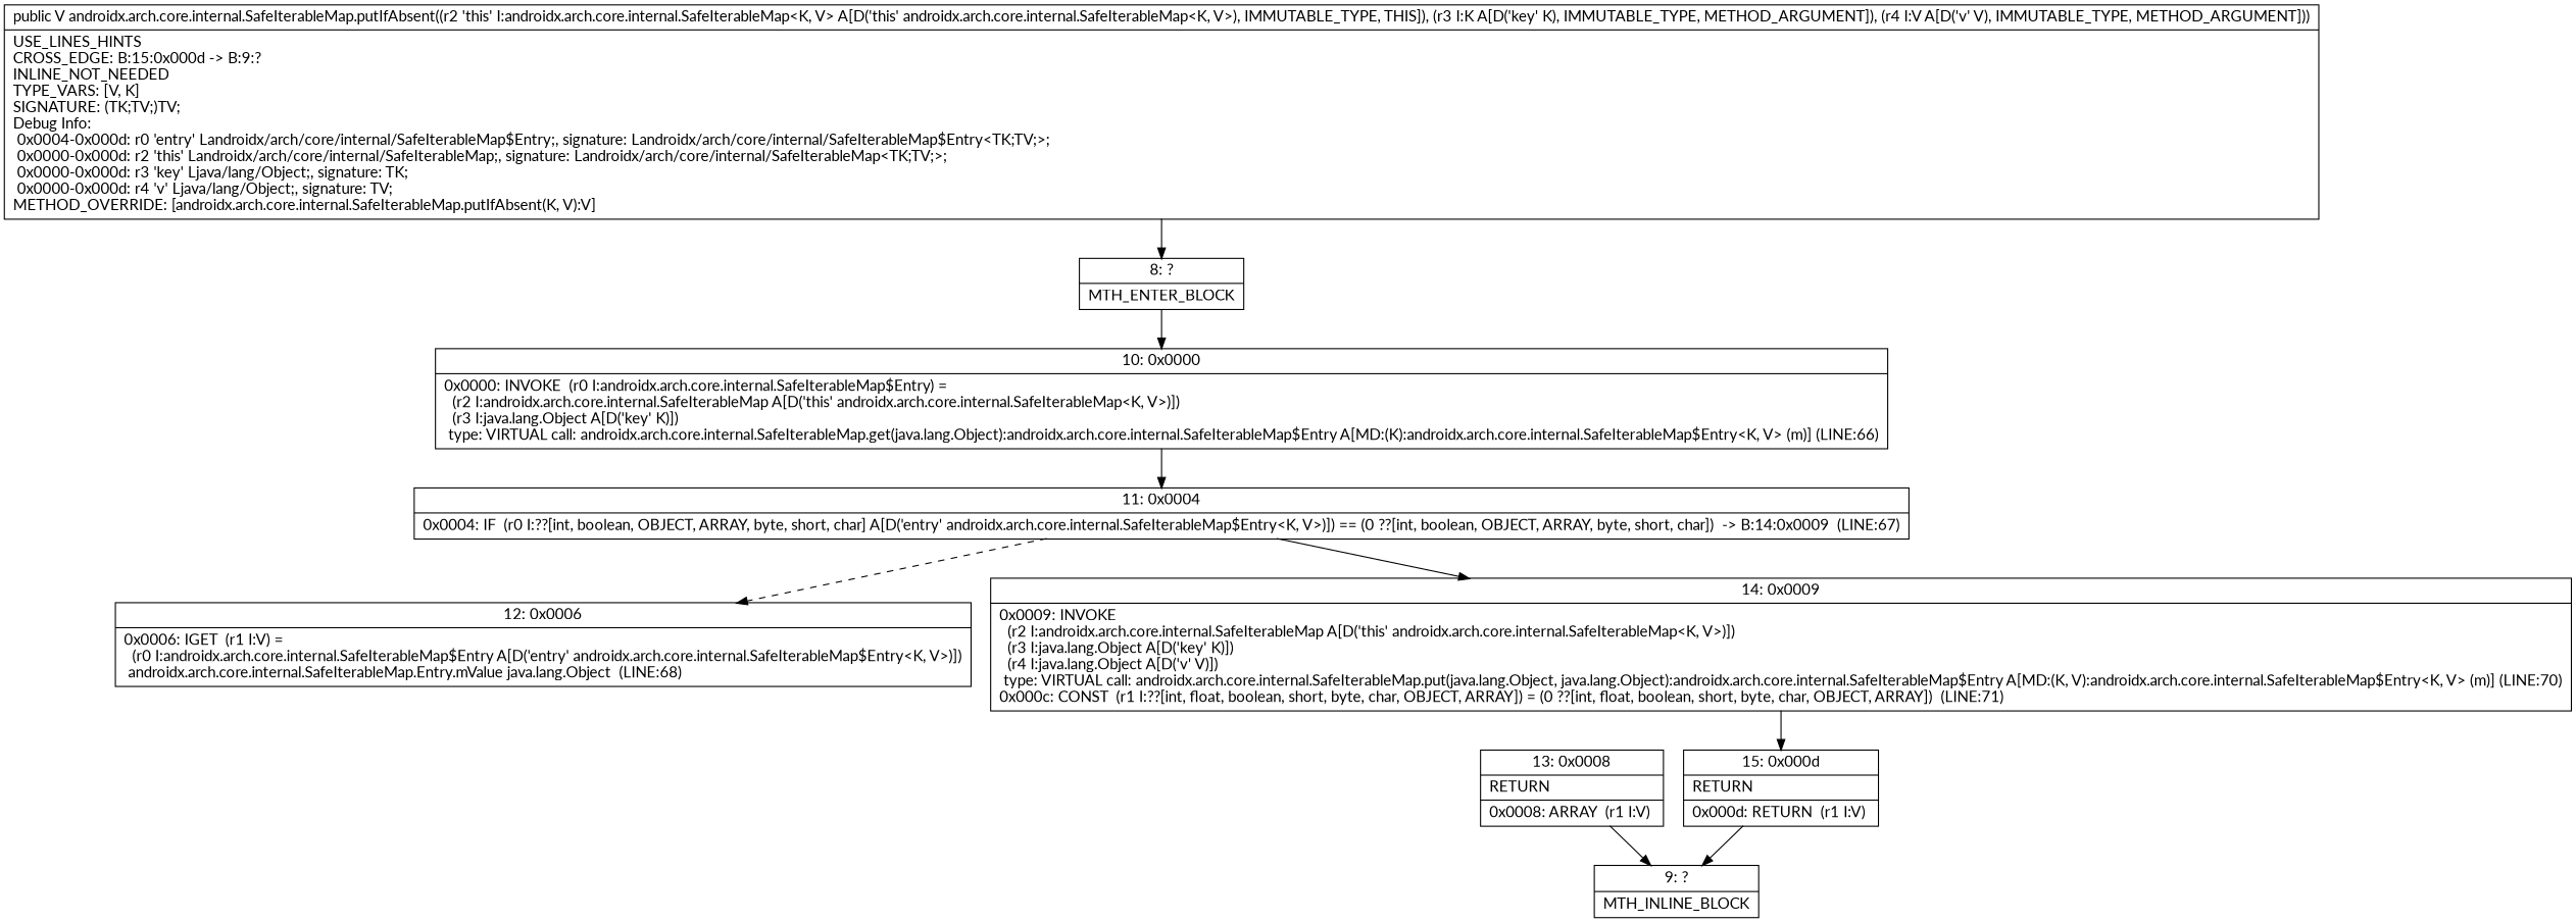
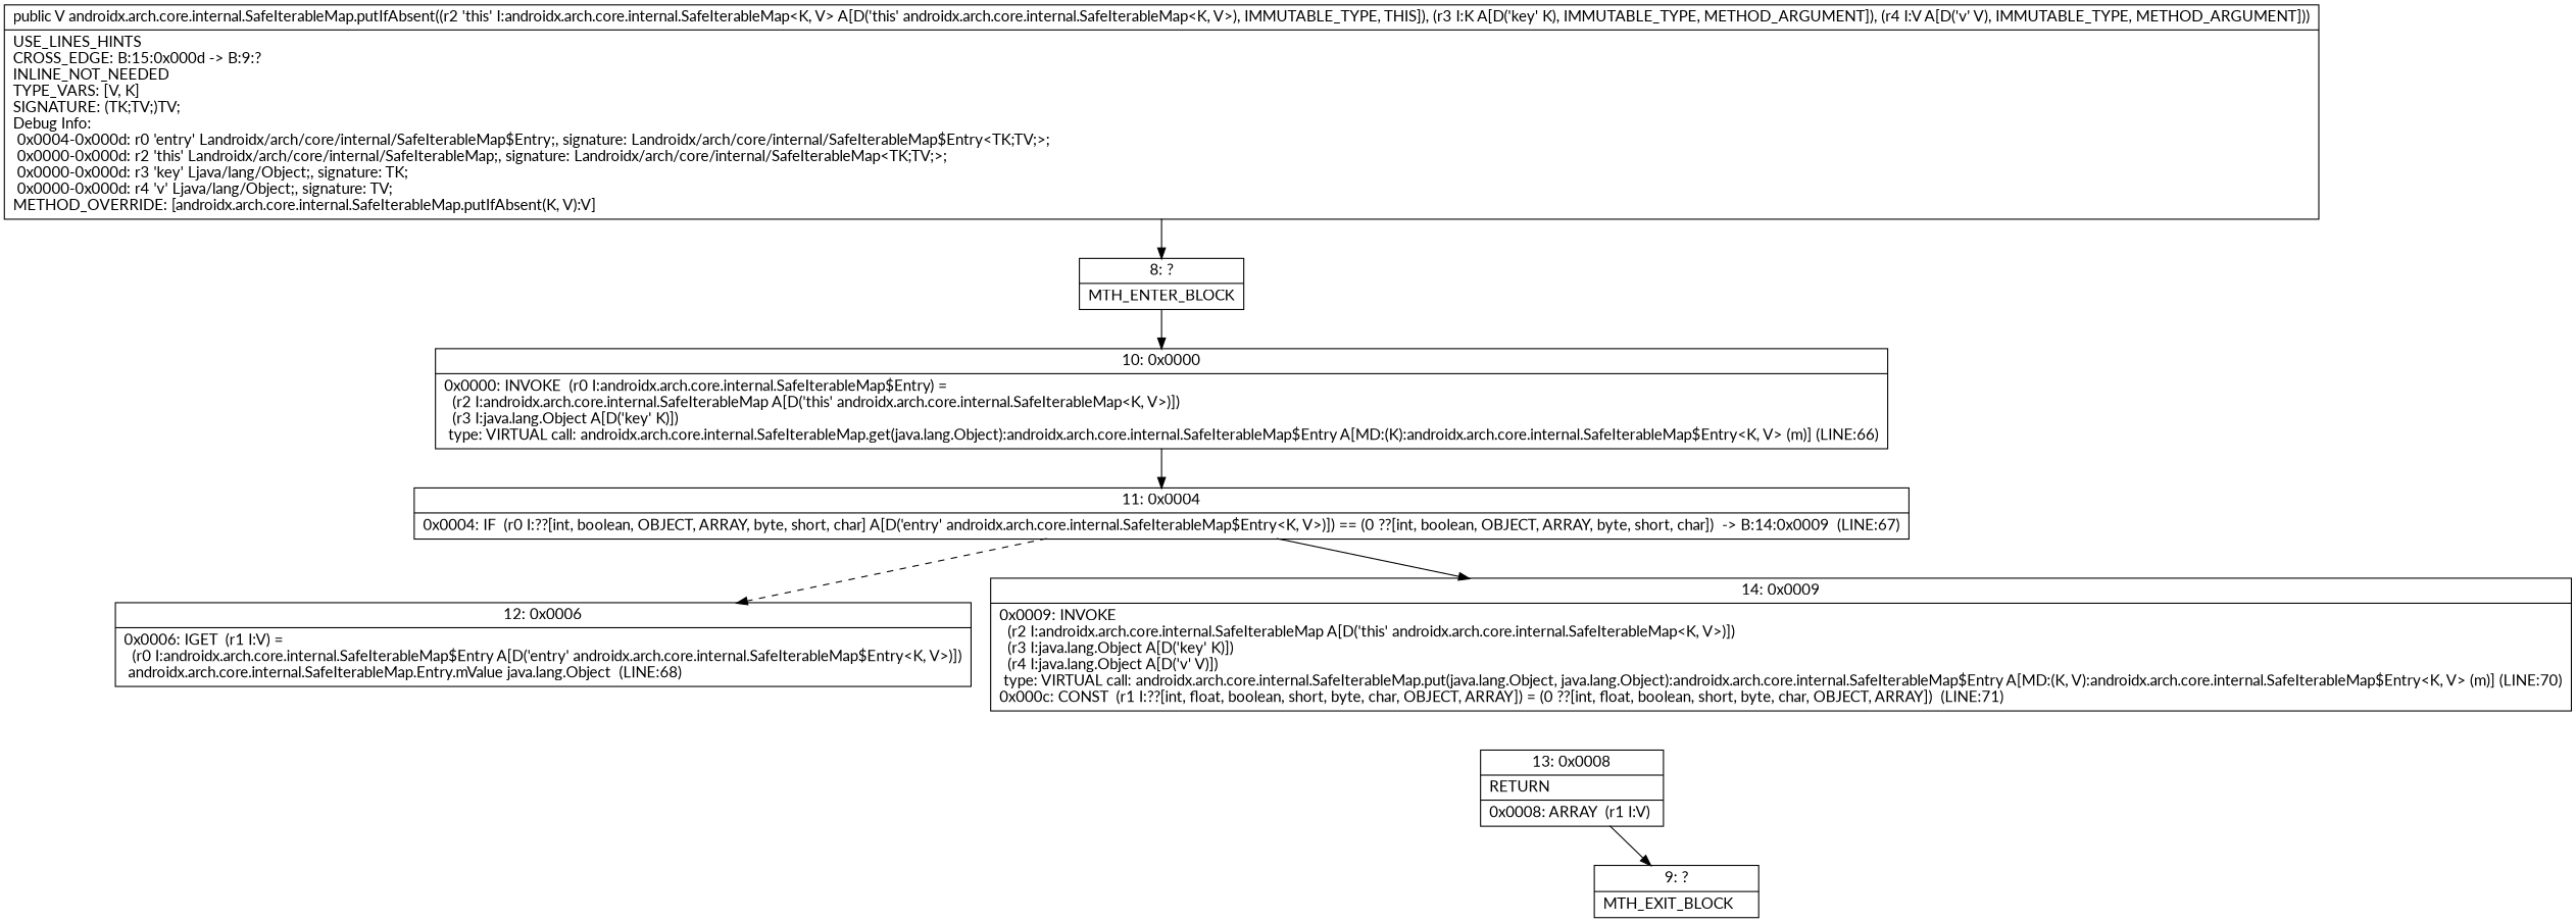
  digraph {
    fontname=Lato
    node [fontname=Lato shape=record]
    edge [fontname=Lato]
    n1 [label="{8\:\ ?|MTH_ENTER_BLOCK\l}"]
    n2 [label="{10\:\ 0x0000|0x0000: INVOKE  (r0 I:androidx.arch.core.internal.SafeIterableMap$Entry) = \l  (r2 I:androidx.arch.core.internal.SafeIterableMap A[D('this' androidx.arch.core.internal.SafeIterableMap\<K, V\>)])\l  (r3 I:java.lang.Object A[D('key' K)])\l type: VIRTUAL call: androidx.arch.core.internal.SafeIterableMap.get(java.lang.Object):androidx.arch.core.internal.SafeIterableMap$Entry A[MD:(K):androidx.arch.core.internal.SafeIterableMap$Entry\<K, V\> (m)] (LINE:66)\l}"]
    n3 [label="{11\:\ 0x0004|0x0004: IF  (r0 I:??[int, boolean, OBJECT, ARRAY, byte, short, char] A[D('entry' androidx.arch.core.internal.SafeIterableMap$Entry\<K, V\>)]) == (0 ??[int, boolean, OBJECT, ARRAY, byte, short, char])  \-\> B:14:0x0009  (LINE:67)\l}"]
    n4 [label="{12\:\ 0x0006|0x0006: IGET  (r1 I:V) = \l  (r0 I:androidx.arch.core.internal.SafeIterableMap$Entry A[D('entry' androidx.arch.core.internal.SafeIterableMap$Entry\<K, V\>)])\l androidx.arch.core.internal.SafeIterableMap.Entry.mValue java.lang.Object  (LINE:68)\l}"]
    n5 [label="{14\:\ 0x0009|0x0009: INVOKE  \l  (r2 I:androidx.arch.core.internal.SafeIterableMap A[D('this' androidx.arch.core.internal.SafeIterableMap\<K, V\>)])\l  (r3 I:java.lang.Object A[D('key' K)])\l  (r4 I:java.lang.Object A[D('v' V)])\l type: VIRTUAL call: androidx.arch.core.internal.SafeIterableMap.put(java.lang.Object, java.lang.Object):androidx.arch.core.internal.SafeIterableMap$Entry A[MD:(K, V):androidx.arch.core.internal.SafeIterableMap$Entry\<K, V\> (m)] (LINE:70)\l0x000c: CONST  (r1 I:??[int, float, boolean, short, byte, char, OBJECT, ARRAY]) = (0 ??[int, float, boolean, short, byte, char, OBJECT, ARRAY])  (LINE:71)\l}"]
-   n6 [label="{15\:\ 0x000d|RETURN\l|0x000d: RETURN  (r1 I:V) \l}"]
    n7 [label="{13\:\ 0x0008|RETURN\l|0x0008: ARRAY  (r1 I:V) \l}"]
-   n8 [label="{9\:\ ?|MTH_INLINE_BLOCK\l}"]
+   n8 [label="{9\:\ ?|MTH_EXIT_BLOCK\l}"]
    n9 [label="{public V androidx.arch.core.internal.SafeIterableMap.putIfAbsent((r2 'this' I:androidx.arch.core.internal.SafeIterableMap\<K, V\> A[D('this' androidx.arch.core.internal.SafeIterableMap\<K, V\>), IMMUTABLE_TYPE, THIS]), (r3 I:K A[D('key' K), IMMUTABLE_TYPE, METHOD_ARGUMENT]), (r4 I:V A[D('v' V), IMMUTABLE_TYPE, METHOD_ARGUMENT]))  | USE_LINES_HINTS\lCROSS_EDGE: B:15:0x000d \-\> B:9:?\lINLINE_NOT_NEEDED\lTYPE_VARS: [V, K]\lSIGNATURE: (TK;TV;)TV;\lDebug Info:\l  0x0004\-0x000d: r0 'entry' Landroidx\/arch\/core\/internal\/SafeIterableMap$Entry;, signature: Landroidx\/arch\/core\/internal\/SafeIterableMap$Entry\<TK;TV;\>;\l  0x0000\-0x000d: r2 'this' Landroidx\/arch\/core\/internal\/SafeIterableMap;, signature: Landroidx\/arch\/core\/internal\/SafeIterableMap\<TK;TV;\>;\l  0x0000\-0x000d: r3 'key' Ljava\/lang\/Object;, signature: TK;\l  0x0000\-0x000d: r4 'v' Ljava\/lang\/Object;, signature: TV;\lMETHOD_OVERRIDE: [androidx.arch.core.internal.SafeIterableMap.putIfAbsent(K, V):V]\l}"]
    n1 -> n2
    n2 -> n3
    n3 -> n4 [style=dashed]
    n3 -> n5
-   n5 -> n6
-   n6 -> n8
    n7 -> n8
    n9 -> n1
  }
